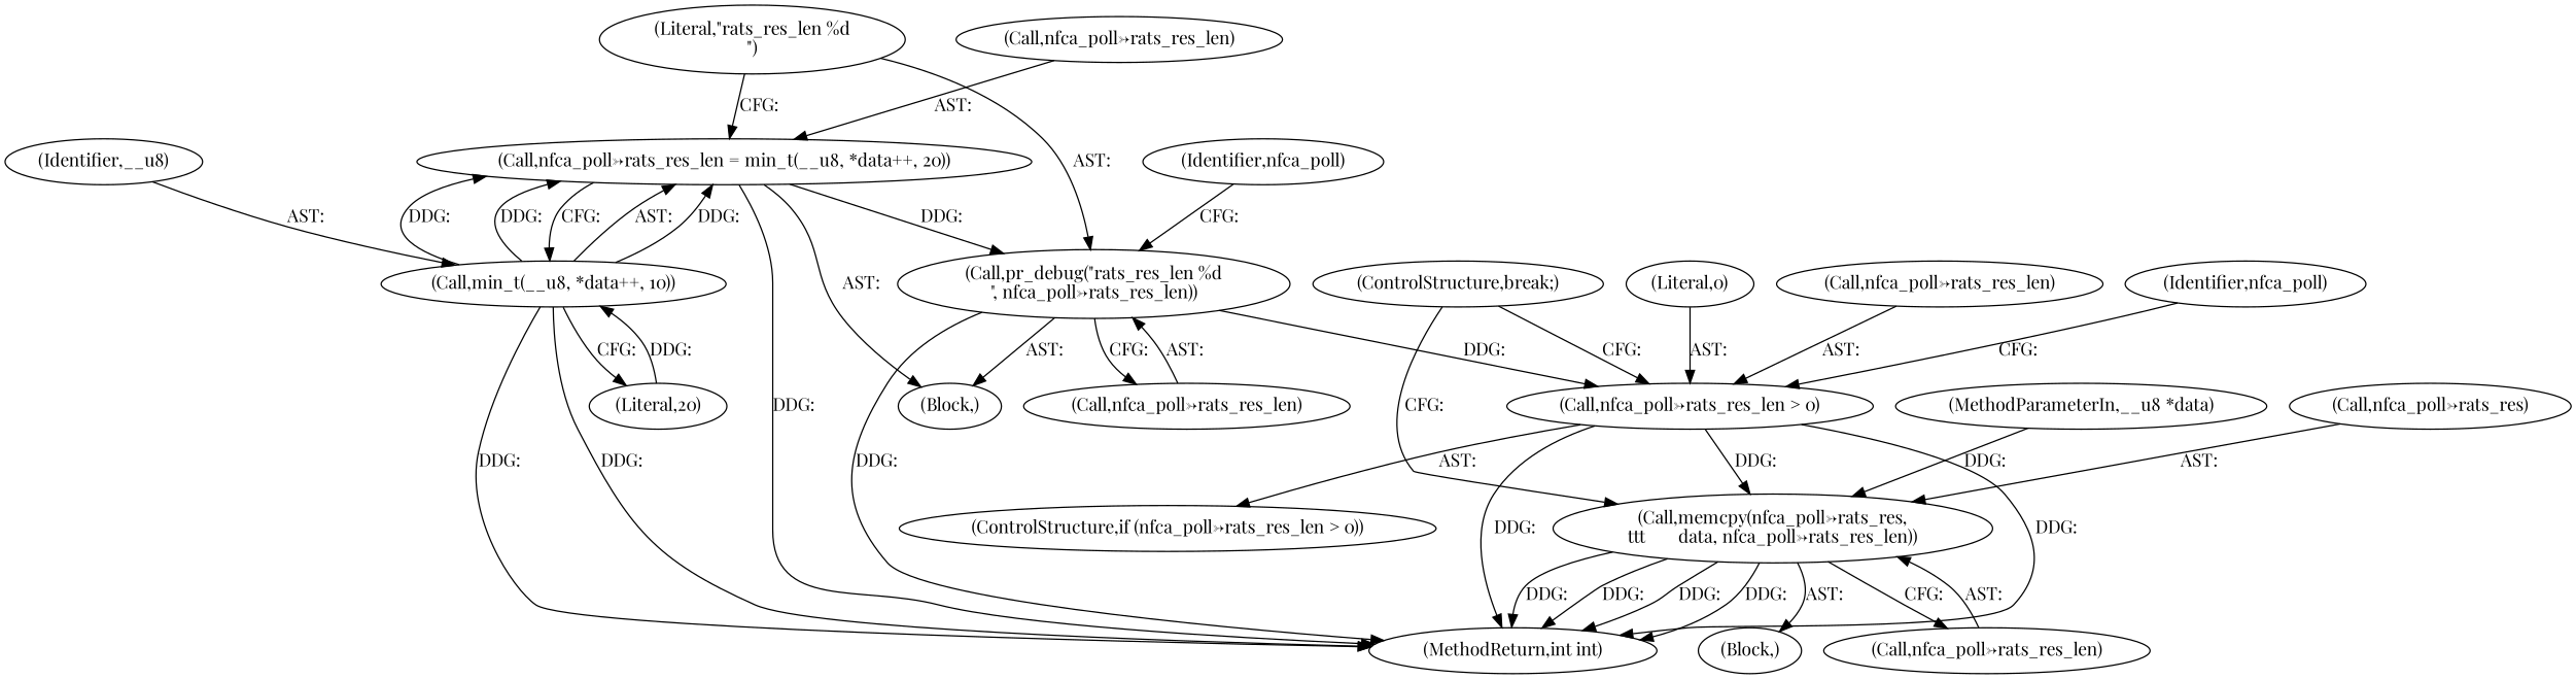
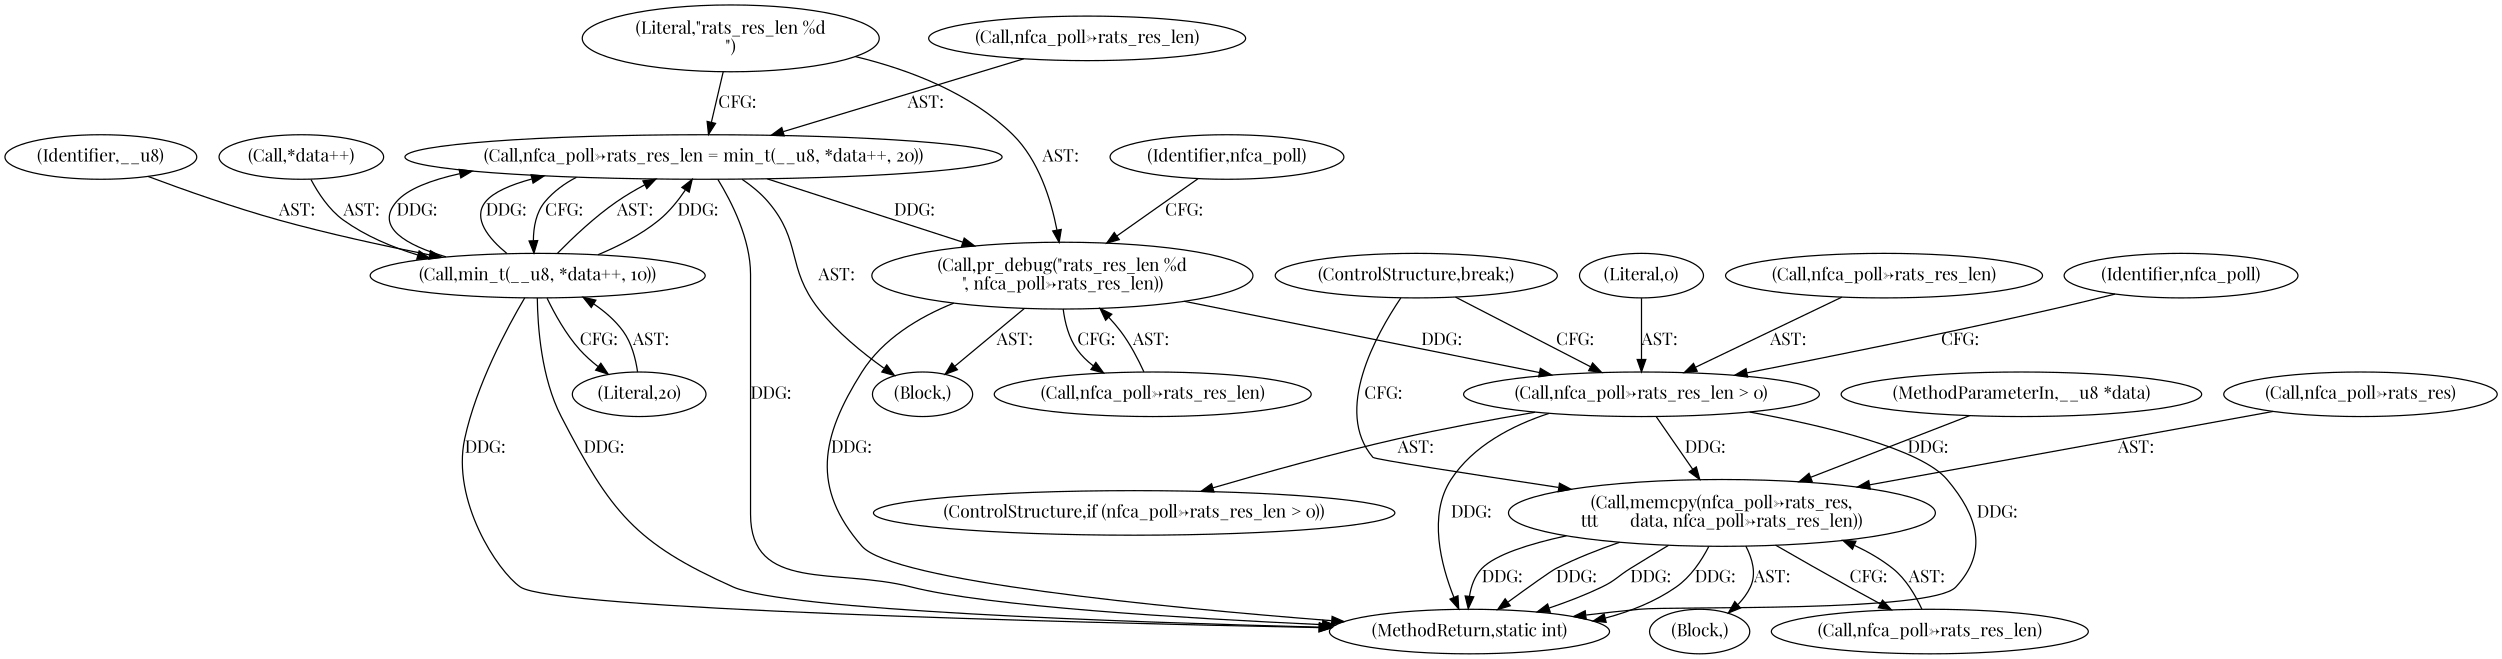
  digraph {
    fontname="Playfair Display"
    node [fontname="Playfair Display"]
    edge [fontname="Playfair Display"]
    n1 [label="(Call,nfca_poll->rats_res_len > 0)"]
    n2 [label="(Call,memcpy(nfca_poll->rats_res,\n\t\t\t       data, nfca_poll->rats_res_len))"]
-   n3 [label="(MethodReturn,int int)"]
+   n3 [label="(MethodReturn,static int)"]
    n4 [label="(ControlStructure,if (nfca_poll->rats_res_len > 0))"]
    n5 [label="(Call,nfca_poll->rats_res_len)"]
    n6 [label="(Block,)"]
    n7 [label="(Literal,0)"]
    n8 [label="(Call,pr_debug(\"rats_res_len %d\n\", nfca_poll->rats_res_len))"]
    n9 [label="(Block,)"]
    n10 [label="(Call,nfca_poll->rats_res_len)"]
    n11 [label="(Call,nfca_poll->rats_res_len = min_t(__u8, *data++, 20))"]
    n12 [label="(Call,min_t(__u8, *data++, 10))"]
    n13 [label="(Literal,20)"]
    n14 [label="(Call,nfca_poll->rats_res_len)"]
    n15 [label="(Identifier,__u8)"]
    n16 [label="(ControlStructure,break;)"]
    n17 [label="(Identifier,nfca_poll)"]
    n18 [label="(Literal,\"rats_res_len %d\n\")"]
    n19 [label="(MethodParameterIn,__u8 *data)"]
    n20 [label="(Call,nfca_poll->rats_res_len)"]
    n21 [label="(Call,nfca_poll->rats_res)"]
    n22 [label="(Identifier,nfca_poll)"]
+   n23 [label="(Call,*data++)"]
    n1 -> n2 [label="DDG: "]
    n1 -> n3 [label="DDG: "]
    n1 -> n3 [label="DDG: "]
    n1 -> n4 [label="AST: "]
    n2 -> n3 [label="DDG: "]
    n2 -> n3 [label="DDG: "]
    n2 -> n3 [label="DDG: "]
    n2 -> n3 [label="DDG: "]
    n2 -> n5 [label="CFG: "]
    n2 -> n6 [label="AST: "]
    n5 -> n2 [label="AST: "]
    n7 -> n1 [label="AST: "]
    n8 -> n1 [label="DDG: "]
    n8 -> n3 [label="DDG: "]
    n8 -> n9 [label="AST: "]
    n8 -> n10 [label="CFG: "]
    n10 -> n8 [label="AST: "]
    n11 -> n3 [label="DDG: "]
    n11 -> n8 [label="DDG: "]
    n11 -> n9 [label="AST: "]
    n11 -> n12 [label="CFG: "]
    n12 -> n3 [label="DDG: "]
    n12 -> n3 [label="DDG: "]
    n12 -> n11 [label="AST: "]
    n12 -> n11 [label="DDG: "]
    n12 -> n11 [label="DDG: "]
    n12 -> n11 [label="DDG: "]
    n12 -> n13 [label="CFG: "]
-   n13 -> n12 [label="DDG: "]
+   n13 -> n12 [label="AST: "]
    n14 -> n1 [label="AST: "]
    n15 -> n12 [label="AST: "]
    n16 -> n1 [label="CFG: "]
    n16 -> n2 [label="CFG: "]
    n17 -> n1 [label="CFG: "]
    n18 -> n8 [label="AST: "]
    n18 -> n11 [label="CFG: "]
    n19 -> n2 [label="DDG: "]
    n20 -> n11 [label="AST: "]
    n21 -> n2 [label="AST: "]
    n22 -> n8 [label="CFG: "]
+   n23 -> n12 [label="AST: "]
  }
